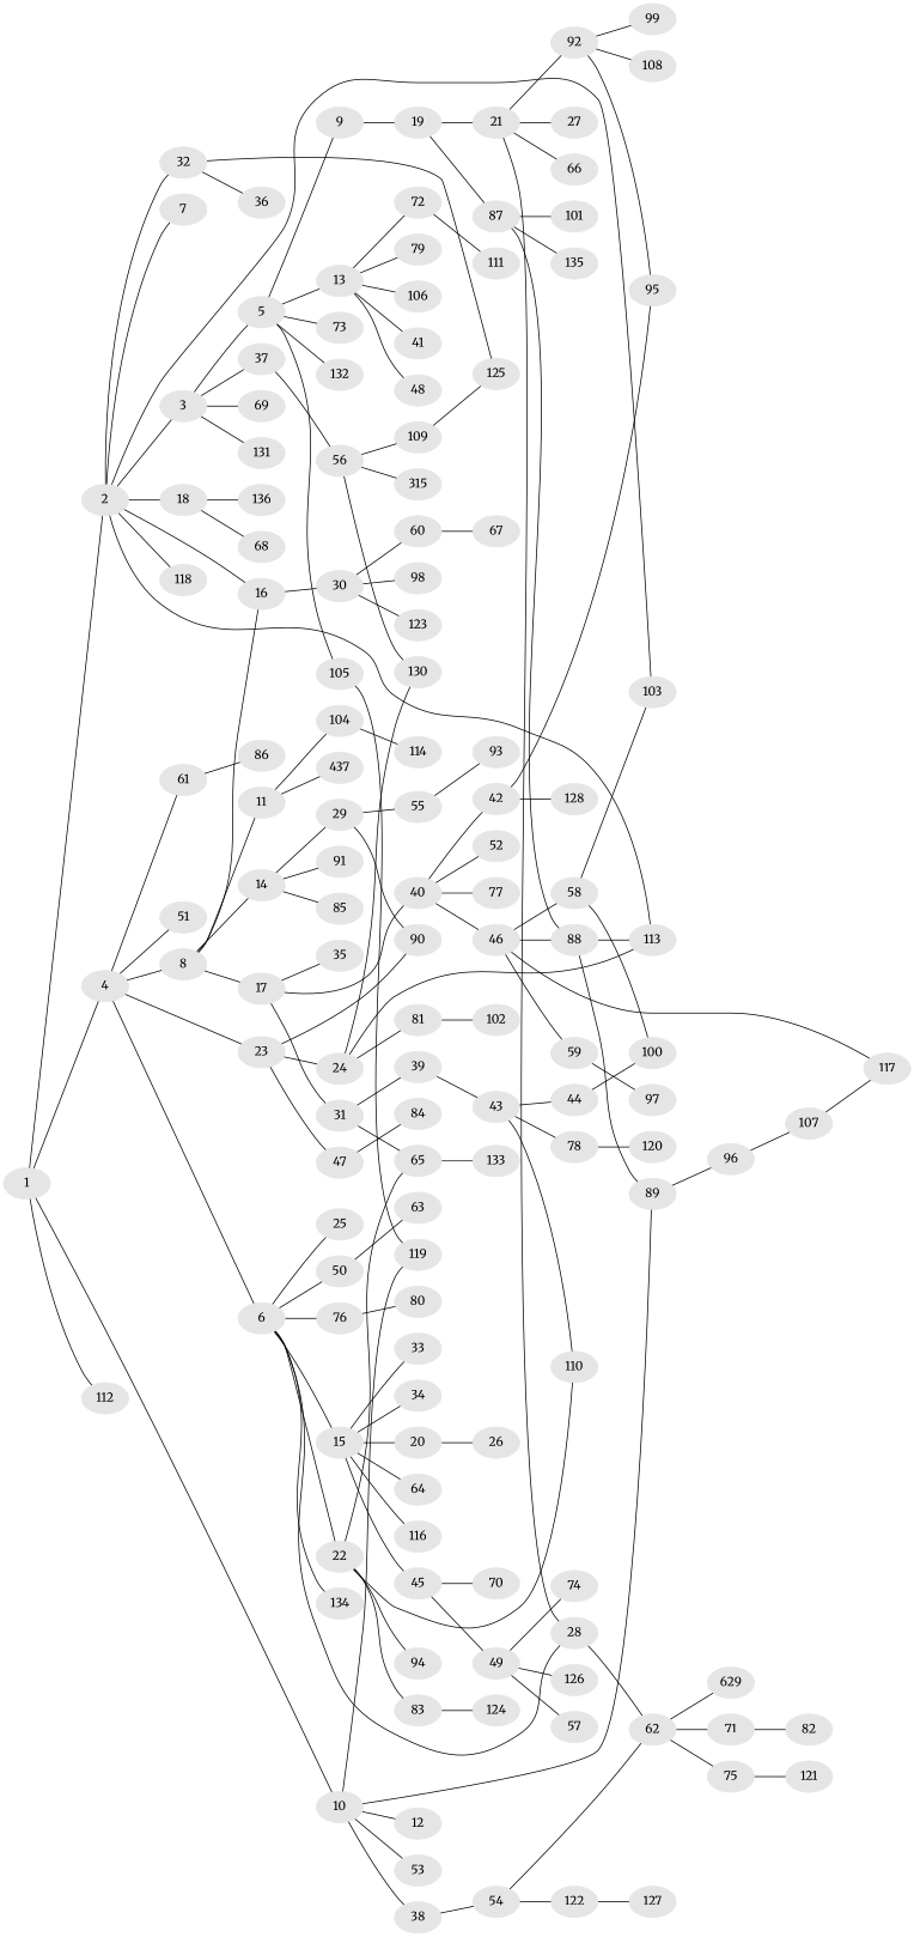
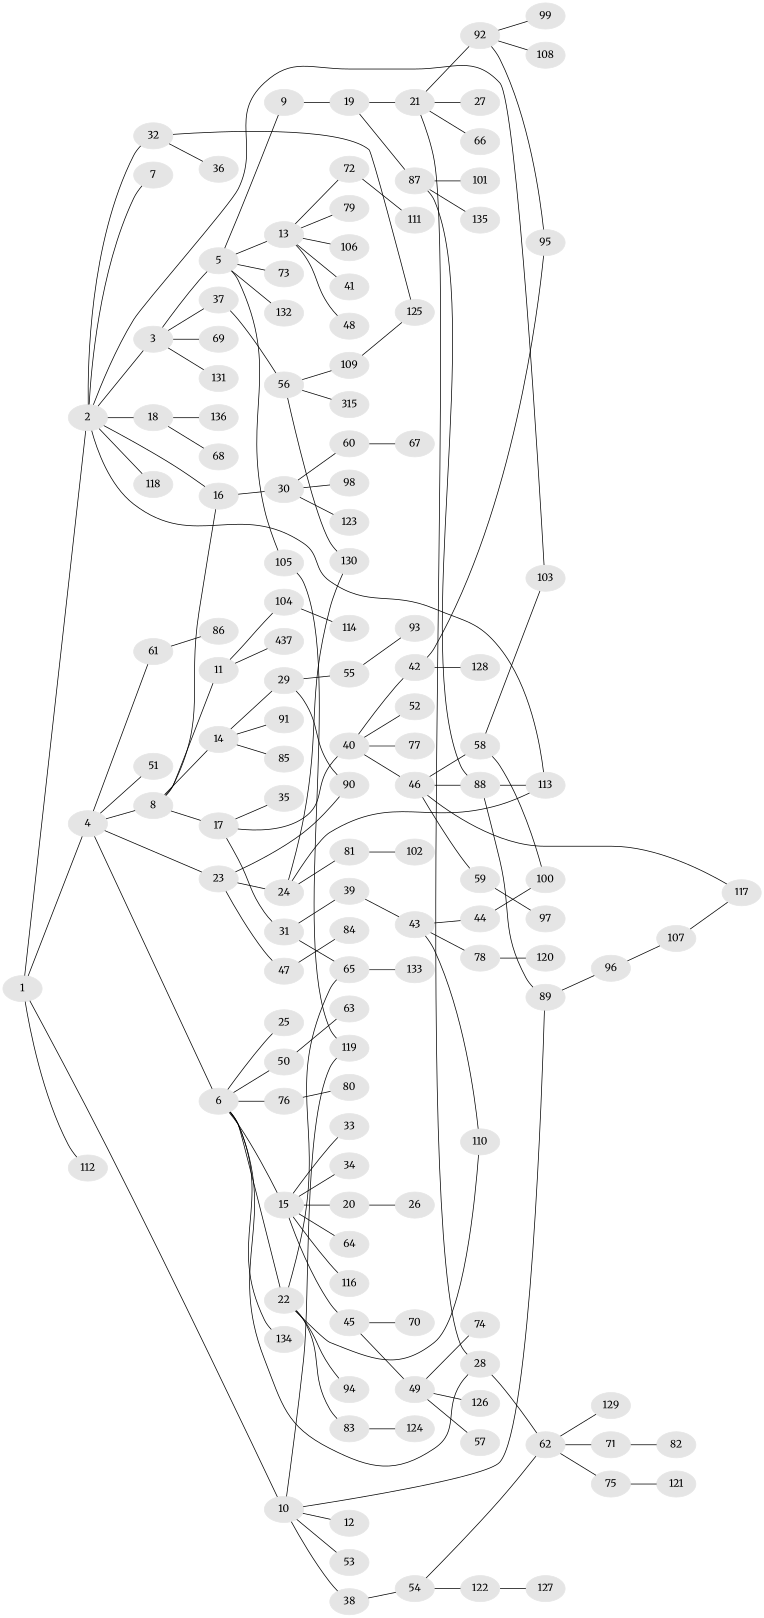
  graph {
    fontname=Merriweather
    rankdir=LR
    node [color=gray90 fontname=Merriweather style=filled]
    edge [fontname=Merriweather]
    1
    2
    4
    10
    112
    3
    7
    16
    18
    32
    103
    113
    118
    6
    8
    23
    51
    61
    12
    38
    53
    89
    119
    5
    37
    69
    131
    30
    68
    136
    36
    125
    9
    13
    73
    105
    132
    56
    15
    22
    25
    28
    50
    76
    134
    11
    14
    17
    24
    47
    90
    86
    19
    41
    48
    72
    79
    106
    20
    33
    34
    45
    64
    116
    65
    83
    94
    110
    62
    63
    80
    104
    n73 [label=437]
    29
    85
    91
    31
    35
    40
    21
    87
    54
    96
    114
    111
    55
    26
    49
    70
    60
    98
    123
    39
    42
    46
    52
    77
    27
    66
    92
    88
    101
    135
    95
    99
    108
    133
    124
    81
    130
    84
    102
    71
    75
-   129 [label=629]
+   129
    93
    67
    43
    109
    n120 [label=315]
    122
    44
    78
    128
    58
    59
    117
    100
    120
    57
    74
    126
    97
    127
    82
    121
    107
    1 -- 2
    1 -- 4
    1 -- 10
    1 -- 112
    2 -- 3
    2 -- 7
    2 -- 16
    2 -- 18
    2 -- 32
    2 -- 103
    2 -- 113
    2 -- 118
    4 -- 6
    4 -- 8
    4 -- 23
    4 -- 51
    4 -- 61
    10 -- 12
    10 -- 38
    10 -- 53
    10 -- 89
    10 -- 119
    3 -- 5
    3 -- 37
    3 -- 69
    3 -- 131
    16 -- 30
    18 -- 68
    18 -- 136
    32 -- 36
    32 -- 125
    6 -- 15
    6 -- 22
    6 -- 25
    6 -- 28
    6 -- 50
    6 -- 76
    6 -- 134
    8 -- 16
    8 -- 11
    8 -- 14
    8 -- 17
    23 -- 24
    23 -- 47
    23 -- 90
    61 -- 86
    38 -- 54
    89 -- 96
    5 -- 9
    5 -- 13
    5 -- 73
    5 -- 105
    5 -- 132
    37 -- 56
    30 -- 60
    30 -- 98
    30 -- 123
    9 -- 19
    13 -- 41
    13 -- 48
    13 -- 72
    13 -- 79
    13 -- 106
    105 -- 119
    56 -- 130
    56 -- 109
    56 -- n120
    15 -- 20
    15 -- 33
    15 -- 34
    15 -- 45
    15 -- 64
    15 -- 116
    22 -- 65
    22 -- 83
    22 -- 94
    22 -- 110
    28 -- 62
    50 -- 63
    76 -- 80
    11 -- 104
    11 -- n73
    14 -- 29
    14 -- 85
    14 -- 91
    17 -- 31
    17 -- 35
    17 -- 40
    24 -- 113
    24 -- 81
    24 -- 130
    47 -- 84
    19 -- 21
    19 -- 87
    72 -- 111
    20 -- 26
    45 -- 49
    45 -- 70
    65 -- 133
    83 -- 124
    62 -- 71
    62 -- 75
    62 -- 129
    104 -- 114
    29 -- 90
    29 -- 55
    31 -- 65
    31 -- 39
    40 -- 42
    40 -- 46
    40 -- 52
    40 -- 77
    21 -- 28
    21 -- 27
    21 -- 66
    21 -- 92
    87 -- 88
    87 -- 101
    87 -- 135
    54 -- 62
    54 -- 122
    96 -- 107
    55 -- 93
    49 -- 57
    49 -- 74
    49 -- 126
    60 -- 67
    39 -- 43
    42 -- 95
    42 -- 128
    46 -- 88
    46 -- 58
    46 -- 59
    46 -- 117
    92 -- 95
    92 -- 99
    92 -- 108
    88 -- 113
    88 -- 89
    81 -- 102
    71 -- 82
    75 -- 121
    43 -- 110
    43 -- 44
    43 -- 78
    109 -- 125
    122 -- 127
    44 -- 100
    78 -- 120
    58 -- 103
    58 -- 100
    59 -- 97
    107 -- 117
  }
